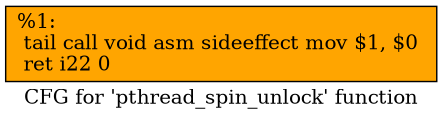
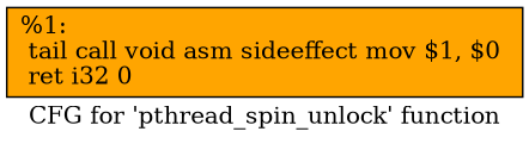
  digraph {
    label="CFG for 'pthread_spin_unlock' function"
-   n1 [label="{%1:\l  tail call void asm sideeffect mov $1, $0 \l  ret i22 0\l}" shape=record style=filled fillcolor=orange]
+   n1 [label="{%1:\l  tail call void asm sideeffect mov $1, $0 \l  ret i32 0\l}" shape=record style=filled fillcolor=orange]
  }
